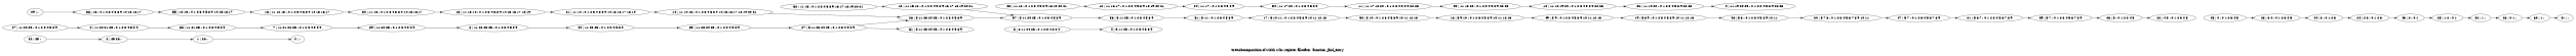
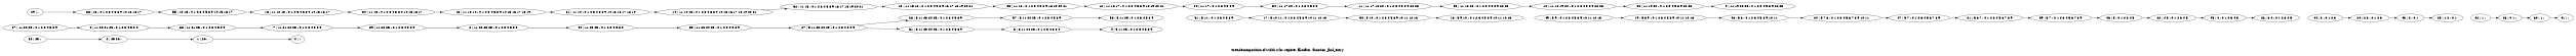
  digraph {
    label="Tree-decomposition of width 4 for register allocator (function _find_entry)"
    rankdir=LR
    n1 [label="0 | : "]
    n2 [label="1 | 26 : "]
    n3 [label="2 | 25 26 : "]
    n4 [label="52 | 25 : "]
    n5 [label="4 | 5 11 25 : 0 1 2 3 4 5 8 9 "]
    n6 [label="5 | 5 11 24 25 : 0 1 2 3 4 5 8 9 "]
    n7 [label="6 | 11 22 23 25 : 0 1 2 3 4 5 8 9 "]
    n8 [label="40 | 11 23 25 : 0 1 2 3 4 5 8 9 "]
    n9 [label="53 | 11 23 24 25 : 0 1 2 3 4 5 8 9 "]
    n10 [label="7 | 11 21 22 25 : 0 1 2 3 4 5 8 9 "]
    n11 [label="39 | 11 22 25 : 0 1 2 3 4 5 8 9 "]
    n12 [label="8 | 11 20 21 25 : 0 1 2 3 4 5 8 9 "]
    n13 [label="38 | 11 21 25 : 0 1 2 3 4 5 8 9 "]
    n14 [label="9 | 11 19 20 25 : 0 1 2 3 4 5 8 9 22 23 "]
    n15 [label="37 | 11 20 25 : 0 1 2 3 4 5 8 9 "]
    n16 [label="10 | 11 18 19 20 : 0 1 2 3 4 5 8 9 22 23 "]
    n17 [label="36 | 11 19 20 : 0 1 2 3 4 5 8 9 22 23 "]
    n18 [label="11 | 11 17 18 20 : 0 1 2 3 4 5 8 9 22 23 "]
    n19 [label="35 | 11 18 20 : 0 1 2 3 4 5 8 9 22 23 "]
    n20 [label="12 | 11 16 17 : 0 1 2 3 4 5 8 9 18 19 20 21 "]
    n21 [label="34 | 11 17 : 0 1 2 3 4 5 8 9 "]
    n22 [label="54 | 11 17 20 : 0 1 2 3 4 5 8 9 "]
    n23 [label="13 | 11 15 16 : 0 1 2 3 4 5 8 9 16 17 18 19 20 21 "]
    n24 [label="33 | 11 16 : 0 1 2 3 4 5 8 9 18 19 20 21 "]
    n25 [label="14 | 11 14 15 : 0 1 2 3 4 5 8 9 14 15 16 17 18 19 20 21 "]
    n26 [label="32 | 11 15 : 0 1 2 3 4 5 8 9 16 17 18 19 20 21 "]
    n27 [label="15 | 11 13 14 : 0 1 2 3 4 5 8 9 14 15 16 17 18 19 "]
    n28 [label="31 | 11 14 : 0 1 2 3 4 5 8 9 14 15 16 17 18 19 "]
    n29 [label="16 | 11 12 13 : 0 1 2 3 4 5 8 9 14 15 16 17 "]
    n30 [label="30 | 11 13 : 0 1 2 3 4 5 8 9 14 15 16 17 "]
    n31 [label="17 | 5 10 11 : 0 1 2 3 4 5 8 9 10 11 12 13 "]
    n32 [label="50 | 5 10 : 0 1 2 3 4 5 8 9 10 11 12 13 "]
    n33 [label="18 | 5 9 10 : 0 1 2 3 4 5 8 9 10 11 12 13 "]
    n34 [label="49 | 5 9 : 0 1 2 3 4 5 8 9 10 11 12 13 "]
    n35 [label="19 | 5 8 9 : 0 1 2 3 4 5 8 9 10 11 12 13 "]
    n36 [label="48 | 5 8 : 0 1 2 3 4 5 8 9 10 11 "]
    n37 [label="20 | 5 7 8 : 0 1 2 3 4 5 6 7 8 9 10 11 "]
    n38 [label="47 | 5 7 : 0 1 2 3 4 5 6 7 8 9 "]
    n39 [label="21 | 5 6 7 : 0 1 2 3 4 5 6 7 8 9 "]
    n40 [label="59 | 5 7 : 0 1 2 3 4 5 6 7 8 9 "]
    n41 [label="46 | 5 : 0 1 2 3 4 5 "]
    n42 [label="22 | 4 5 : 0 1 2 3 4 5 "]
    n43 [label="45 | 4 : 0 1 2 3 4 5 "]
    n44 [label="23 | 3 4 : 0 1 2 3 4 5 "]
    n45 [label="44 | 3 : 0 1 2 3 "]
    n46 [label="24 | 2 3 : 0 1 2 3 "]
    n47 [label="43 | 2 : 0 1 "]
    n48 [label="25 | 1 2 : 0 1 "]
    n49 [label="42 | 1 : "]
    n50 [label="26 | 0 1 : "]
    n51 [label="60 | 1 : "]
    n52 [label="41 | : "]
    n53 [label="27 | 5 11 23 24 25 : 0 1 2 3 4 5 8 9 "]
    n54 [label="28 | 5 11 23 24 25 : 0 1 2 3 4 5 8 9 "]
    n55 [label="61 | 5 11 23 24 25 : 0 1 2 3 4 5 8 9 "]
    n56 [label="57 | 5 11 24 25 : 0 1 2 3 4 5 8 9 "]
    n57 [label="58 | 5 11 25 : 0 1 2 3 4 5 8 9 "]
    n58 [label="29 | : "]
    n59 [label="56 | 13 : 0 1 2 3 4 5 8 9 14 15 16 17 "]
    n60 [label="55 | 12 13 : 0 1 2 3 4 5 8 9 14 15 16 17 "]
    n61 [label="51 | 5 11 : 0 1 2 3 4 5 8 9 "]
    n2 -> n1
    n3 -> n2
    n4 -> n3
    n6 -> n5
    n7 -> n8
    n8 -> n9
    n9 -> n53
    n10 -> n11
    n11 -> n7
    n12 -> n13
    n13 -> n10
    n15 -> n12
    n16 -> n17
    n17 -> n14
    n18 -> n19
    n19 -> n16
    n20 -> n21
    n21 -> n22
    n22 -> n18
-   n23 -> n56
+   n23 -> n24
    n24 -> n20
-   n25 -> n54
+   n25 -> n26
    n26 -> n23
    n27 -> n28
    n28 -> n25
    n29 -> n30
    n30 -> n27
    n31 -> n32
    n32 -> n33
-   n33 -> n34
    n34 -> n35
    n35 -> n36
    n36 -> n37
    n37 -> n38
    n38 -> n39
    n39 -> n40
    n40 -> n41
    n41 -> n42
+   n42 -> n43
    n43 -> n44
-   n44 -> n45
    n45 -> n46
    n46 -> n47
    n47 -> n48
-   n48 -> n49
    n49 -> n50
    n50 -> n51
    n51 -> n52
    n53 -> n54
    n53 -> n55
    n54 -> n56
+   n55 -> n6
    n56 -> n57
-   n57 -> n61
    n58 -> n59
    n59 -> n60
    n60 -> n29
    n61 -> n31
  }
